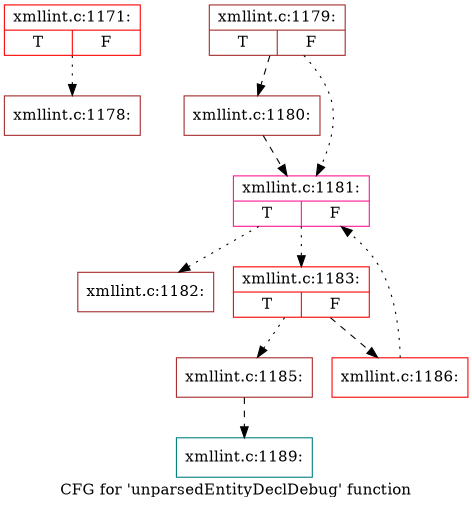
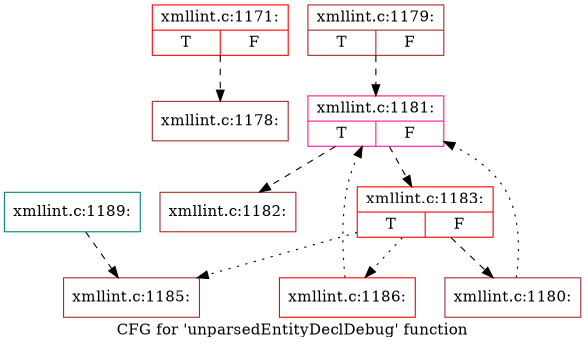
  digraph {
    label="CFG for 'unparsedEntityDeclDebug' function"
    node [color=brown shape=record]
    edge [style=dashed]
    n1 [color=red label="{xmllint.c:1171:|{<s0>T|<s1>F}}"]
    n2 [label="{xmllint.c:1178:}"]
    n3 [label="{xmllint.c:1179:|{<s0>T|<s1>F}}"]
    n4 [label="{xmllint.c:1180:}"]
    n5 [color=deeppink label="{xmllint.c:1181:|{<s0>T|<s1>F}}"]
    n6 [label="{xmllint.c:1182:}"]
    n7 [color=red label="{xmllint.c:1183:|{<s0>T|<s1>F}}"]
    n8 [label="{xmllint.c:1185:}"]
    n9 [color=red label="{xmllint.c:1186:}"]
    n10 [color=teal label="{xmllint.c:1189:}"]
-   n1 -> n2 [style=dotted]
-   n3 -> n4
-   n3 -> n5 [style=dotted]
-   n4 -> n5
-   n5 -> n6 [style=dotted]
-   n5 -> n7 [style=dotted]
+   n1 -> n2
+   n7 -> n4
+   n3 -> n5
+   n4 -> n5 [style=dotted]
+   n5 -> n6
+   n5 -> n7
    n7 -> n8 [style=dotted]
-   n7 -> n9
-   n8 -> n10
+   n7 -> n9 [style=dotted]
+   n10 -> n8
    n9 -> n5 [style=dotted]
  }
